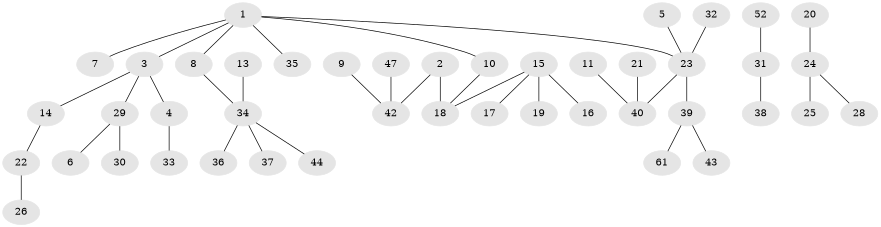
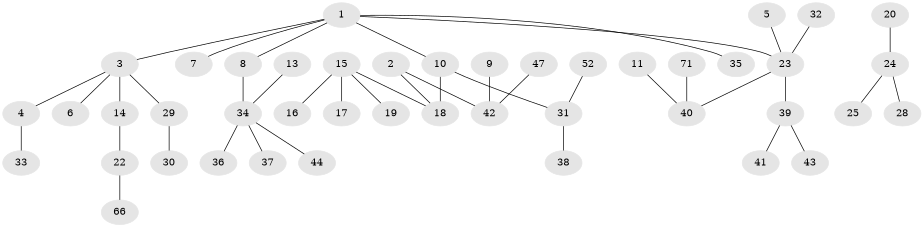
  graph {
    node [color=gray90 style=filled]
    edge [weight=1.0]
    1
    3
    7
    8
    10
    23
    35
    4
    6
    14
    29
    34
    18
    31
    40
    39
    2
    42
    33
    22
    30
    5
    36
    37
    44
    9
    38
    11
    n29 [label=52]
    13
-   26
+   26 [label=66]
    15
    16
    17
    19
    20
    24
    25
    28
-   21
-   41 [label=61]
+   21 [label=71]
+   41
    43
    n43 [label=47]
    32
    1 -- 3
    1 -- 7
    1 -- 8
    1 -- 10
    1 -- 23
    1 -- 35
    3 -- 4
-   29 -- 6
+   3 -- 6
    3 -- 14
    3 -- 29
    8 -- 34
    10 -- 18
+   10 -- 31
    23 -- 40
    23 -- 39
    4 -- 33
    14 -- 22
    29 -- 30
    34 -- 36
    34 -- 37
    34 -- 44
    31 -- 38
    39 -- 41
    39 -- 43
    2 -- 18
    2 -- 42
    22 -- 26
    5 -- 23
    9 -- 42
    11 -- 40
    n29 -- 31
    13 -- 34
    15 -- 18
    15 -- 16
    15 -- 17
    15 -- 19
    20 -- 24
    24 -- 25
    24 -- 28
    21 -- 40
    n43 -- 42
    32 -- 23
  }
